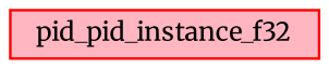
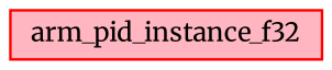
  digraph {
    rankdir=TB
    fontname=Merriweather
-   n1 [color=red fillcolor=lightpink fontname=Merriweather fontsize=10 height=0.2 label=pid_pid_instance_f32 shape=box style=filled width=0.4]
+   n1 [color=red fillcolor=lightpink fontname=Merriweather fontsize=10 height=0.2 label=arm_pid_instance_f32 shape=box style=filled width=0.4]
  }
